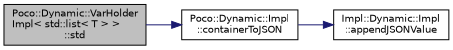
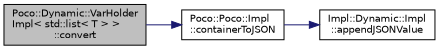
  digraph {
    rankdir=LR
    node [color=black fillcolor=white fontname=Helvetica fontsize=10 shape=record style=filled]
    edge [color=midnightblue fontname=Helvetica fontsize=10 labelfontname=Helvetica labelfontsize=10 style=solid]
-   n1 [fillcolor=grey75 fontcolor=black height=0.2 label="Poco::Dynamic::VarHolder\lImpl\< std::list\< T \> \>\l::std" width=0.4]
-   n2 [height=0.2 label="Poco::Dynamic::Impl\l::containerToJSON" width=0.4]
+   n1 [fillcolor=grey75 fontcolor=black height=0.2 label="Poco::Dynamic::VarHolder\lImpl\< std::list\< T \> \>\l::convert" width=0.4]
+   n2 [height=0.2 label="Poco::Poco::Impl\l::containerToJSON" width=0.4]
    n3 [height=0.2 label="Impl::Dynamic::Impl\l::appendJSONValue" width=0.4]
    n1 -> n2
    n2 -> n3
  }
